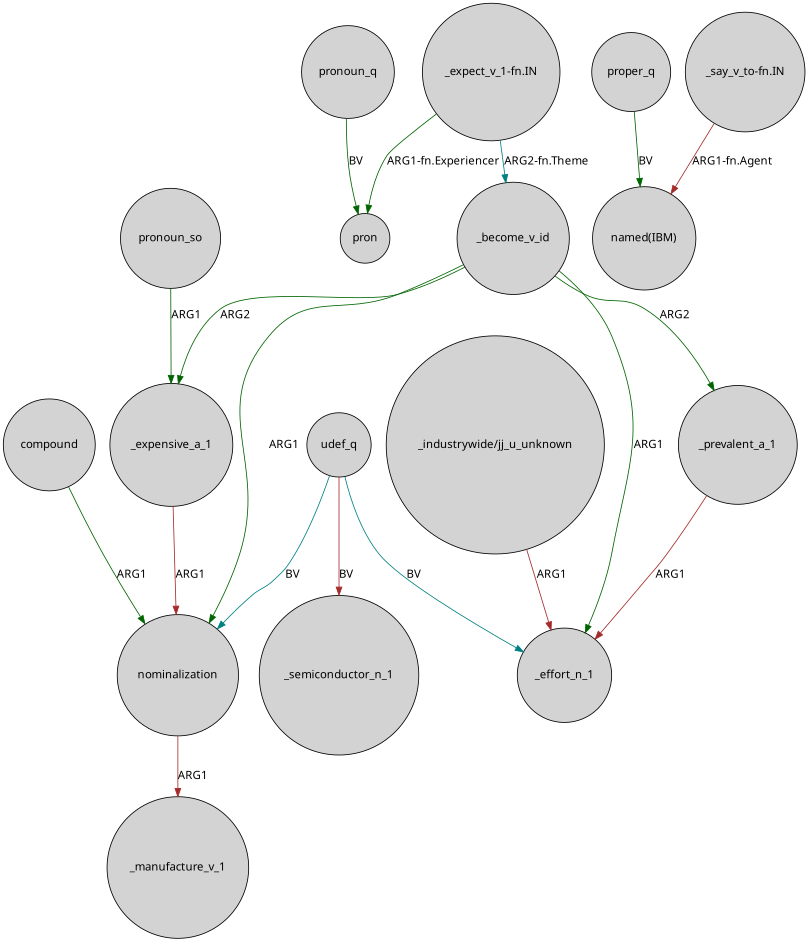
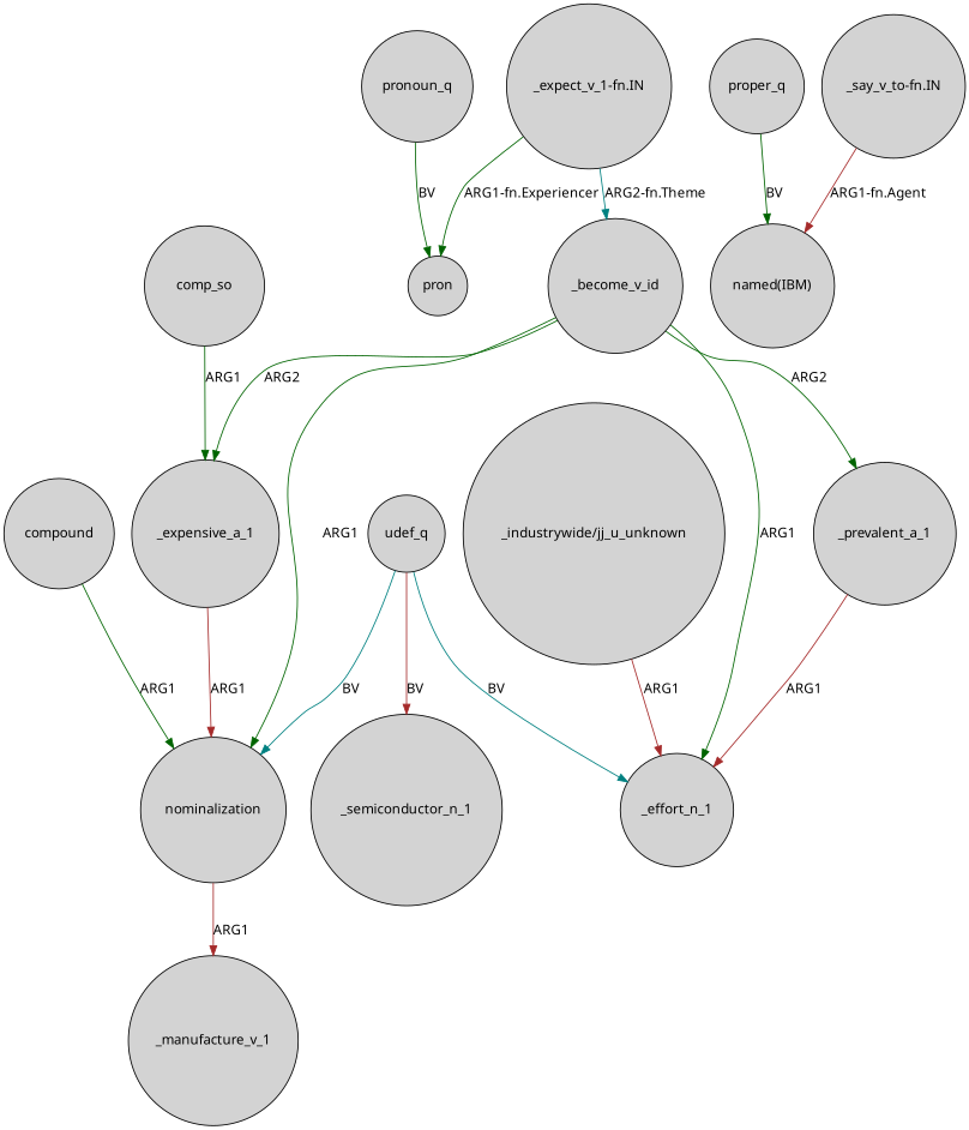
  digraph {
    fontname="Noto Sans"
    node [fontname="Noto Sans" shape=circle style=filled]
    edge [color=darkgreen fontname="Noto Sans"]
    _become_v_id
    _expensive_a_1
    nominalization
    _effort_n_1
    _prevalent_a_1
    _manufacture_v_1
-   comp_so [label=pronoun_so]
+   comp_so
    proper_q
    "named(IBM)"
    "_expect_v_1-fn.IN"
    pron
    "_industrywide/jj_u_unknown"
    "_say_v_to-fn.IN"
    pronoun_q
    compound
    udef_q
    _semiconductor_n_1
    _become_v_id -> _expensive_a_1 [label=ARG2]
    _become_v_id -> nominalization [label=ARG1]
    _become_v_id -> _effort_n_1 [label=ARG1]
    _become_v_id -> _prevalent_a_1 [label=ARG2]
    _expensive_a_1 -> nominalization [color=brown label=ARG1]
    nominalization -> _manufacture_v_1 [color=brown label=ARG1]
    _prevalent_a_1 -> _effort_n_1 [color=brown label=ARG1]
    comp_so -> _expensive_a_1 [label=ARG1]
    proper_q -> "named(IBM)" [label=BV]
    "_expect_v_1-fn.IN" -> _become_v_id [color=teal label="ARG2-fn.Theme"]
    "_expect_v_1-fn.IN" -> pron [label="ARG1-fn.Experiencer"]
    "_industrywide/jj_u_unknown" -> _effort_n_1 [color=brown label=ARG1]
    "_say_v_to-fn.IN" -> "named(IBM)" [color=brown label="ARG1-fn.Agent"]
    pronoun_q -> pron [label=BV]
    compound -> nominalization [label=ARG1]
    udef_q -> nominalization [color=teal label=BV]
    udef_q -> _effort_n_1 [color=teal label=BV]
    udef_q -> _semiconductor_n_1 [color=brown label=BV]
  }
